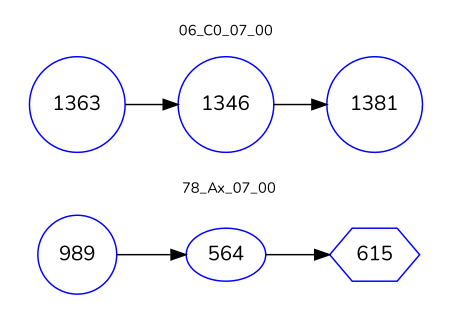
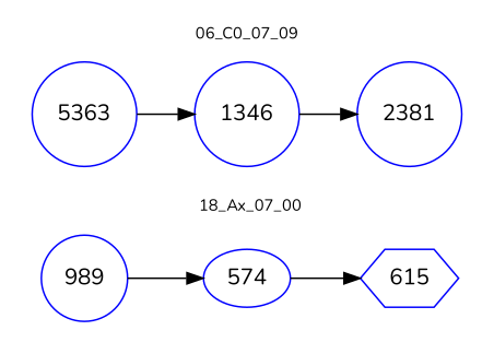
  digraph {
    fontname=Nunito
    rankdir=LR
    node [color=blue fontname=Nunito shape=circle]
    edge [color=black fontname=Nunito]
    n1 [label=989]
-   n2 [label=564 shape=ellipse]
+   n2 [label=574 shape=ellipse]
    n3 [label=615 shape=hexagon]
-   n4 [label=1363]
+   n4 [label=5363]
    n5 [label=1346]
-   n6 [label=1381]
+   n6 [label=2381]
    subgraph cluster_1 {
      color=white
      fontsize=10
-     label="78_Ax_07_00"
+     label="18_Ax_07_00"
      n1
      n2
      n3
    }
    subgraph cluster_2 {
      color=white
      fontsize=10
-     label="06_C0_07_00"
+     label="06_C0_07_09"
      n4
      n5
      n6
    }
    n1 -> n2
    n2 -> n3
    n4 -> n5
    n5 -> n6
  }
